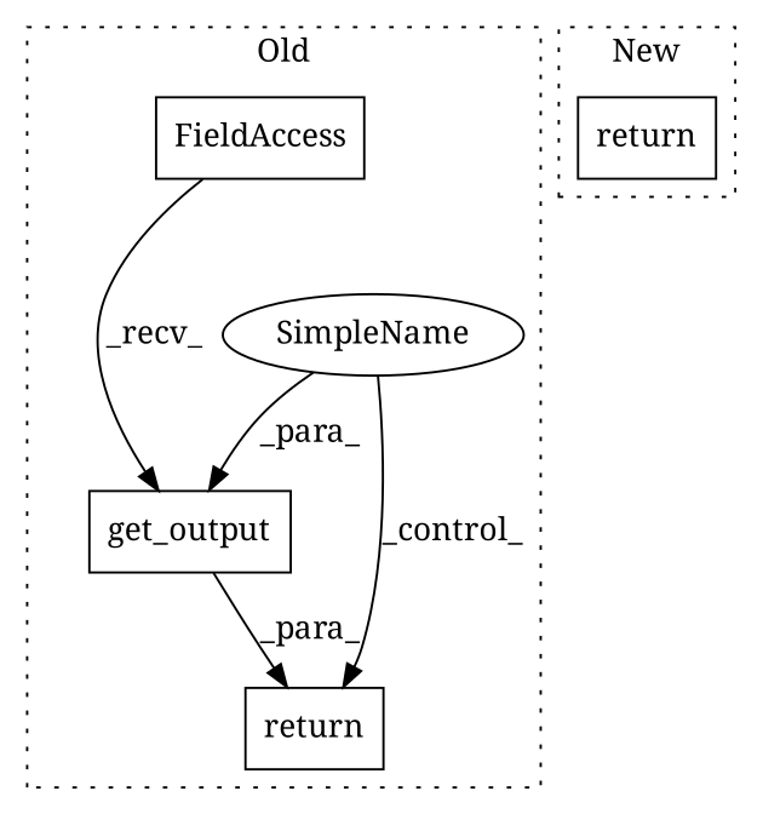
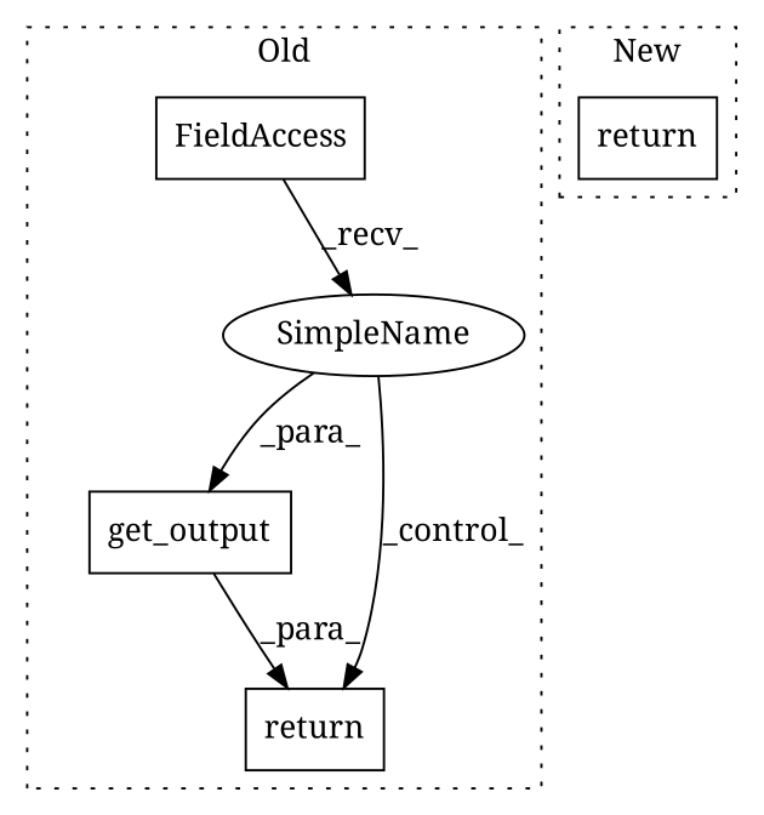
  digraph {
    fontname="Noto Serif"
    node [a=41 fontname="Noto Serif" l=7 shape=box]
    edge [fontname="Noto Serif"]
    n1 [a=32 l="11,1" label=get_output s="3211,3235"]
    n2 [label=return s=3182]
    n3 [a=42 label=SimpleName shape=ellipse l=""]
    n4 [a=22 l=6 label=FieldAccess s=3189]
    n5 [label=return s=3386]
    subgraph cluster_1 {
      label=Old
      style=dotted
      n1
      n2
      n3
      n4
    }
    subgraph cluster_2 {
      label=New
      style=dotted
      n5
    }
    n1 -> n2 [label=_para_]
    n3 -> n1 [label=_para_]
    n3 -> n2 [label=_control_]
-   n4 -> n1 [label=_recv_]
+   n4 -> n3 [label=_recv_]
  }
